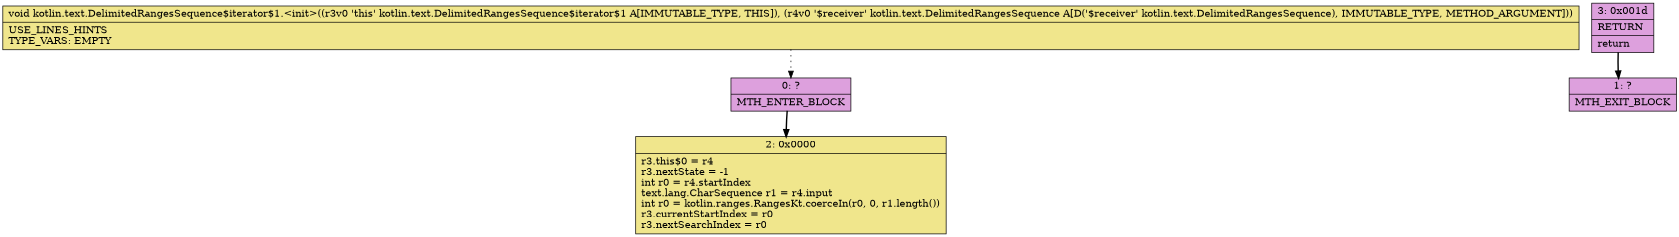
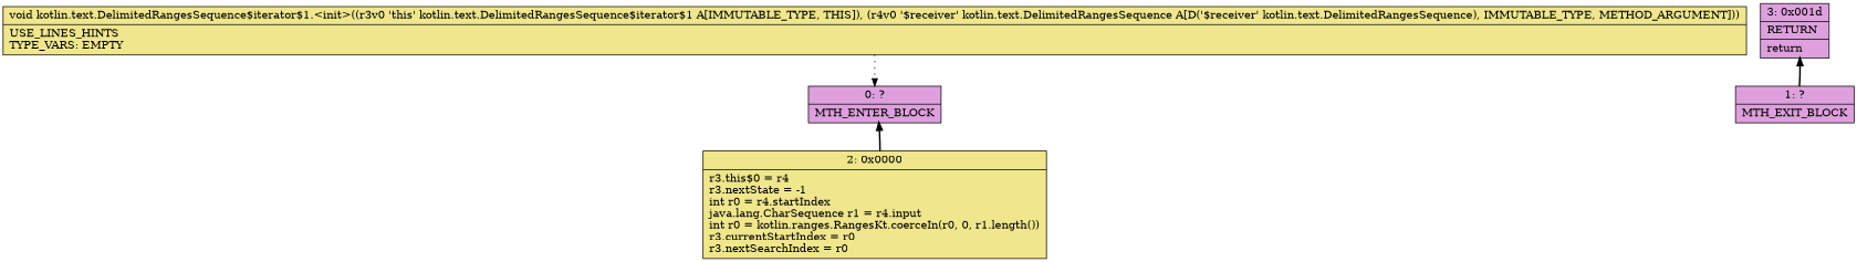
  digraph {
    node [fillcolor=plum shape=record style=filled]
    edge [style=bold]
    n1 [label="{0\:\ ?|MTH_ENTER_BLOCK\l}"]
-   n2 [fillcolor=khaki label="{2\:\ 0x0000|r3.this$0 = r4\lr3.nextState = \-1\lint r0 = r4.startIndex\ltext.lang.CharSequence r1 = r4.input\lint r0 = kotlin.ranges.RangesKt.coerceIn(r0, 0, r1.length())\lr3.currentStartIndex = r0\lr3.nextSearchIndex = r0\l}"]
+   n2 [fillcolor=khaki label="{2\:\ 0x0000|r3.this$0 = r4\lr3.nextState = \-1\lint r0 = r4.startIndex\ljava.lang.CharSequence r1 = r4.input\lint r0 = kotlin.ranges.RangesKt.coerceIn(r0, 0, r1.length())\lr3.currentStartIndex = r0\lr3.nextSearchIndex = r0\l}"]
    n3 [label="{3\:\ 0x001d|RETURN\l|return\l}"]
    n4 [label="{1\:\ ?|MTH_EXIT_BLOCK\l}"]
    n5 [fillcolor=khaki label="{void kotlin.text.DelimitedRangesSequence$iterator$1.\<init\>((r3v0 'this' kotlin.text.DelimitedRangesSequence$iterator$1 A[IMMUTABLE_TYPE, THIS]), (r4v0 '$receiver' kotlin.text.DelimitedRangesSequence A[D('$receiver' kotlin.text.DelimitedRangesSequence), IMMUTABLE_TYPE, METHOD_ARGUMENT]))  | USE_LINES_HINTS\lTYPE_VARS: EMPTY\l}"]
-   n1 -> n2
-   n3 -> n4
+   n2 -> n1
+   n4 -> n3
    n5 -> n1 [style=dotted]
  }
